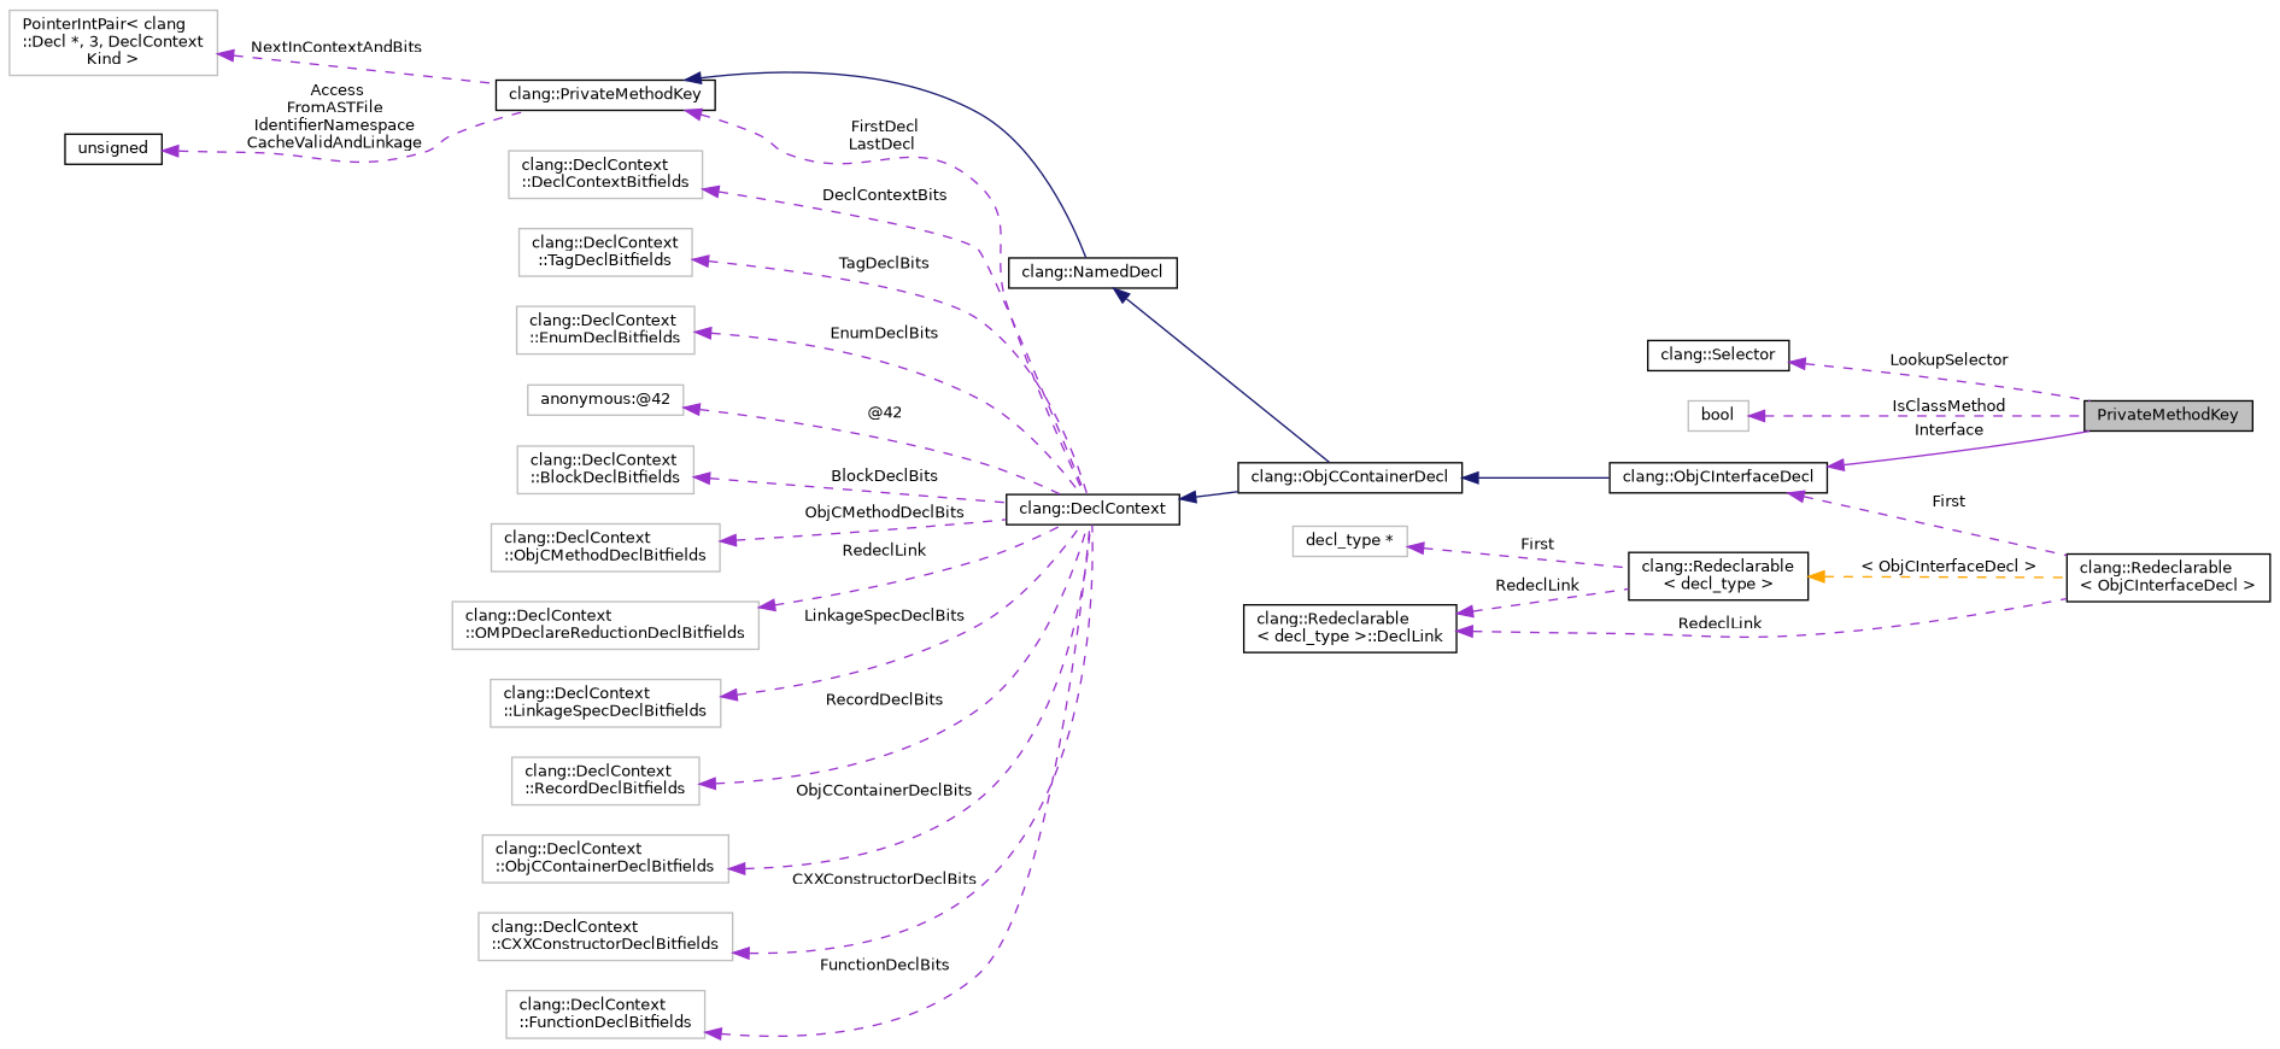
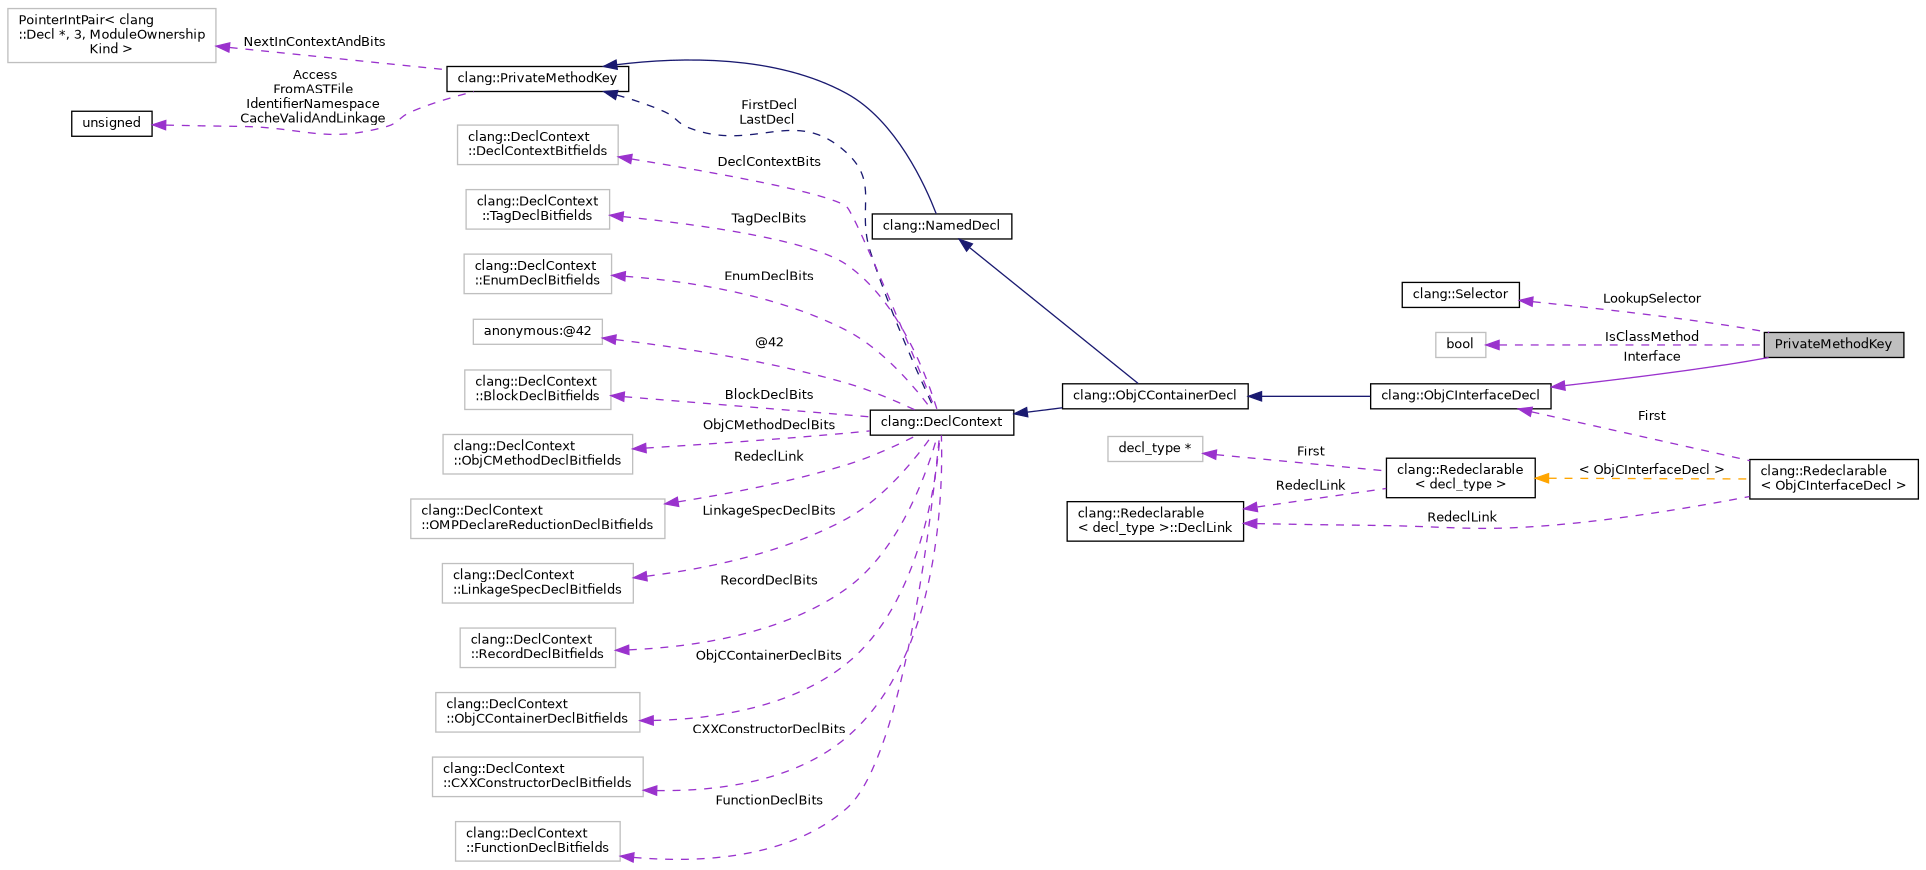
  digraph {
    rankdir=LR
    node [color=grey75 fontname=Helvetica fontsize=10 shape=record]
    edge [color=darkorchid3 dir=back fontname=Helvetica fontsize=10 labelfontname=Helvetica labelfontsize=10 style=dashed]
    n1 [color=black fillcolor=grey75 fontcolor=black height=0.2 label=PrivateMethodKey style=filled width=0.4]
    n2 [color=black height=0.2 label="clang::Selector" width=0.4]
    n3 [color=black height=0.2 label="clang::ObjCInterfaceDecl" width=0.4]
    n4 [color=black height=0.2 label="clang::Redeclarable\l\< ObjCInterfaceDecl \>" width=0.4]
    n5 [color=black height=0.2 label="clang::ObjCContainerDecl" width=0.4]
    n6 [color=black height=0.2 label="clang::NamedDecl" width=0.4]
    n7 [color=black height=0.2 label="clang::PrivateMethodKey" width=0.4]
    n8 [color=black height=0.2 label="clang::DeclContext" width=0.4]
-   n9 [height=0.2 label="PointerIntPair\< clang\l::Decl *, 3, DeclContext\lKind \>" width=0.4]
+   n9 [height=0.2 label="PointerIntPair\< clang\l::Decl *, 3, ModuleOwnership\lKind \>" width=0.4]
    n10 [color=black height=0.2 label=unsigned width=0.4]
    n11 [height=0.2 label="clang::DeclContext\l::TagDeclBitfields" width=0.4]
    n12 [height=0.2 label="clang::DeclContext\l::EnumDeclBitfields" width=0.4]
    n13 [height=0.2 label="anonymous:@42" width=0.4]
    n14 [height=0.2 label="clang::DeclContext\l::BlockDeclBitfields" width=0.4]
    n15 [height=0.2 label="clang::DeclContext\l::ObjCMethodDeclBitfields" width=0.4]
    n16 [height=0.2 label="clang::DeclContext\l::OMPDeclareReductionDeclBitfields" width=0.4]
    n17 [height=0.2 label="clang::DeclContext\l::LinkageSpecDeclBitfields" width=0.4]
    n18 [height=0.2 label="clang::DeclContext\l::RecordDeclBitfields" width=0.4]
    n19 [height=0.2 label="clang::DeclContext\l::ObjCContainerDeclBitfields" width=0.4]
    n20 [height=0.2 label="clang::DeclContext\l::CXXConstructorDeclBitfields" width=0.4]
    n21 [height=0.2 label="clang::DeclContext\l::FunctionDeclBitfields" width=0.4]
    n22 [height=0.2 label="clang::DeclContext\l::DeclContextBitfields" width=0.4]
    n23 [color=black height=0.2 label="clang::Redeclarable\l\< decl_type \>::DeclLink" width=0.4]
    n24 [color=black height=0.2 label="clang::Redeclarable\l\< decl_type \>" width=0.4]
    n25 [height=0.2 label="decl_type *" width=0.4]
    n26 [height=0.2 label=bool width=0.4]
    n2 -> n1 [label=" LookupSelector"]
    n3 -> n1 [label=" Interface" style=solid]
    n3 -> n4 [label=" First"]
    n5 -> n3 [color=midnightblue style=solid]
    n6 -> n5 [color=midnightblue style=solid]
    n7 -> n6 [color=midnightblue style=solid]
-   n7 -> n8 [label=" FirstDecl\nLastDecl"]
+   n7 -> n8 [color=midnightblue label=" FirstDecl\nLastDecl"]
    n8 -> n5 [color=midnightblue style=solid]
    n9 -> n7 [label=" NextInContextAndBits"]
    n10 -> n7 [label=" Access\nFromASTFile\nIdentifierNamespace\nCacheValidAndLinkage"]
    n11 -> n8 [label=" TagDeclBits"]
    n12 -> n8 [label=" EnumDeclBits"]
    n13 -> n8 [label=" @42"]
    n14 -> n8 [label=" BlockDeclBits"]
    n15 -> n8 [label=" ObjCMethodDeclBits"]
    n16 -> n8 [label=" RedeclLink"]
    n17 -> n8 [label=" LinkageSpecDeclBits"]
    n18 -> n8 [label=" RecordDeclBits"]
    n19 -> n8 [label=" ObjCContainerDeclBits"]
    n20 -> n8 [label=" CXXConstructorDeclBits"]
    n21 -> n8 [label=" FunctionDeclBits"]
    n22 -> n8 [label=" DeclContextBits"]
    n23 -> n4 [label=" RedeclLink"]
    n23 -> n24 [label=" RedeclLink"]
    n24 -> n4 [color=orange label=" \< ObjCInterfaceDecl \>"]
    n25 -> n24 [label=" First"]
    n26 -> n1 [label=" IsClassMethod"]
  }
